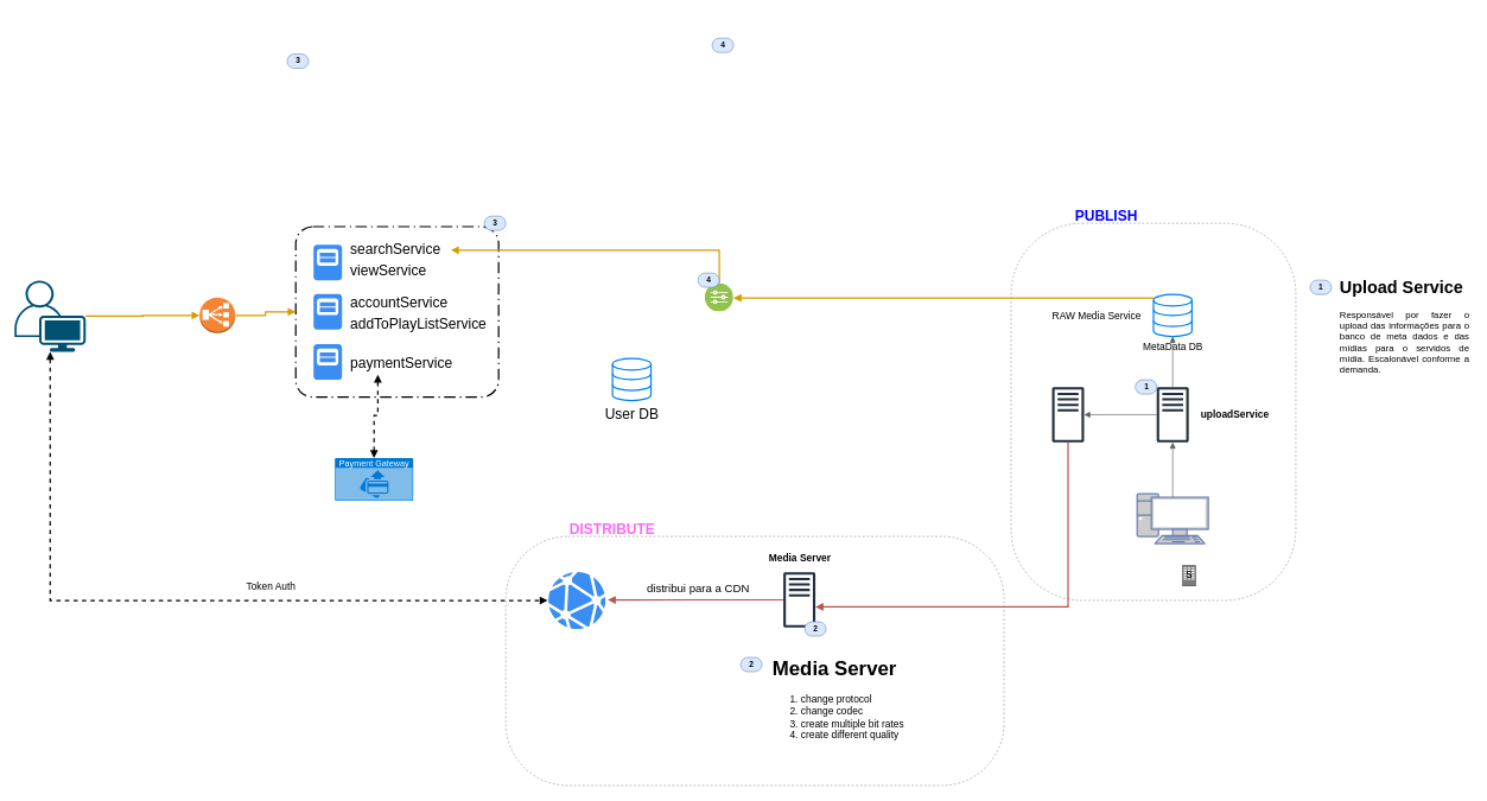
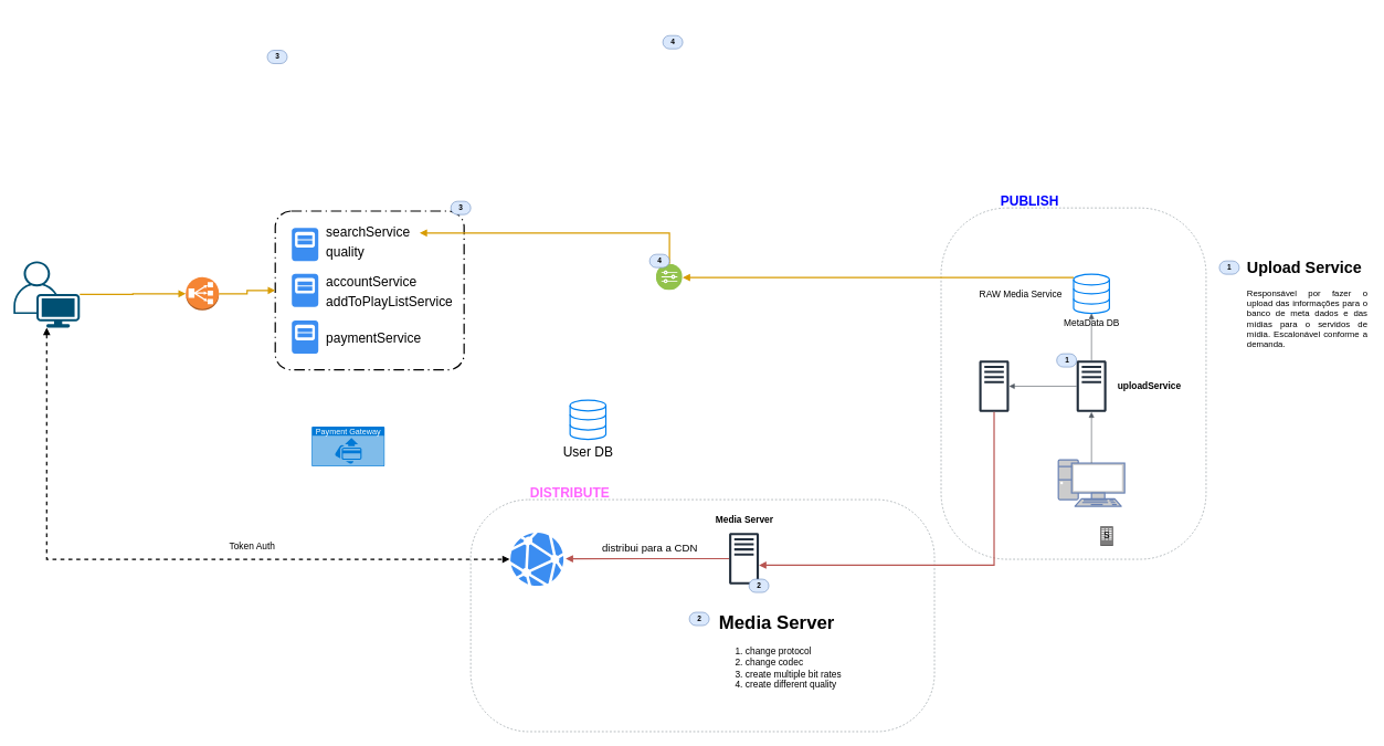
  <mxCell id="0" />
  <mxCell id="1" parent="0" />
  <mxCell id="2" value="" style="rounded=1;arcSize=10;dashed=1;fillColor=none;gradientColor=none;dashPattern=8 3 1 3;strokeWidth=2;labelBackgroundColor=none;labelBorderColor=none;fontSize=20;fontColor=#000000;html=1;" vertex="1" parent="1"><mxGeometry x="415" y="317.75" width="285" height="239.5" as="geometry" /></mxCell>
  <mxCell id="3" value="&lt;font&gt;&lt;b&gt;PUBLISH&lt;/b&gt;&lt;/font&gt;" style="outlineConnect=0;gradientColor=none;html=1;whiteSpace=wrap;fontSize=20;fontStyle=0;strokeColor=#879196;fillColor=none;verticalAlign=top;align=left;fontColor=#0000FF;dashed=1;spacingTop=-27;rounded=1;arcSize=25;spacing=0;spacingRight=0;spacingLeft=90;" vertex="1" parent="1"><mxGeometry x="1420" y="313" width="400" height="530" as="geometry" /></mxCell>
  <mxCell id="4" value="&lt;font color=&quot;#ff66ff&quot;&gt;&lt;b&gt;DISTRIBUTE&lt;/b&gt;&lt;/font&gt;" style="outlineConnect=0;gradientColor=none;html=1;whiteSpace=wrap;fontSize=20;fontStyle=0;strokeColor=#879196;fillColor=none;verticalAlign=top;align=left;fontColor=#879196;dashed=1;spacingTop=-27;rounded=1;arcSize=25;spacing=0;spacingRight=0;spacingLeft=90;" vertex="1" parent="1"><mxGeometry x="710" y="753" width="700" height="350" as="geometry" /></mxCell>
  <mxCell id="5" style="edgeStyle=orthogonalEdgeStyle;rounded=0;orthogonalLoop=1;jettySize=auto;html=1;shadow=0;fontSize=20;fontColor=#000000;endArrow=block;endFill=1;strokeWidth=2;fillColor=#ffe6cc;strokeColor=#d79b00;" edge="1" parent="1" source="6" target="47"><mxGeometry relative="1" as="geometry"><Array as="points"><mxPoint x="1370" y="418" /><mxPoint x="1370" y="418" /></Array></mxGeometry></mxCell>
  <mxCell id="6" value="&lt;font style=&quot;font-size: 14px&quot;&gt;MetaData DB&lt;/font&gt;" style="html=1;verticalLabelPosition=bottom;align=center;labelBackgroundColor=#ffffff;verticalAlign=top;strokeWidth=2;strokeColor=#0080F0;shadow=0;dashed=0;shape=mxgraph.ios7.icons.data;" vertex="1" parent="1"><mxGeometry x="1620" y="413" width="54" height="59.1" as="geometry" /></mxCell>
  <mxCell id="7" value="" style="fontColor=#0066CC;verticalAlign=top;verticalLabelPosition=bottom;labelPosition=center;align=center;html=1;outlineConnect=0;fillColor=#CCCCCC;strokeColor=#6881B3;gradientColor=none;gradientDirection=north;strokeWidth=2;shape=mxgraph.networks.pc;" vertex="1" parent="1"><mxGeometry x="1597" y="693" width="100" height="70" as="geometry" /></mxCell>
  <mxCell id="8" value="" style="sketch=0;outlineConnect=0;fontColor=#232F3E;gradientColor=none;fillColor=#232F3D;strokeColor=none;dashed=0;verticalLabelPosition=bottom;verticalAlign=top;align=center;html=1;fontSize=12;fontStyle=0;aspect=fixed;pointerEvents=1;shape=mxgraph.aws4.traditional_server;" vertex="1" parent="1"><mxGeometry x="1624.5" y="543" width="45" height="78" as="geometry" /></mxCell>
  <mxCell id="9" value="" style="edgeStyle=orthogonalEdgeStyle;html=1;endArrow=block;elbow=vertical;startArrow=none;endFill=1;strokeColor=#545B64;rounded=0;exitX=0.5;exitY=0.07;exitDx=0;exitDy=0;exitPerimeter=0;" edge="1" parent="1" source="7" target="8"><mxGeometry width="100" relative="1" as="geometry"><mxPoint x="1410" y="623" as="sourcePoint" /><mxPoint x="1590" y="633" as="targetPoint" /></mxGeometry></mxCell>
  <mxCell id="10" value="" style="edgeStyle=orthogonalEdgeStyle;html=1;endArrow=block;elbow=vertical;startArrow=none;endFill=1;strokeColor=#545B64;rounded=0;" edge="1" parent="1" source="8" target="6"><mxGeometry width="100" relative="1" as="geometry"><mxPoint x="1410" y="623" as="sourcePoint" /><mxPoint x="1510" y="623" as="targetPoint" /></mxGeometry></mxCell>
  <mxCell id="11" value="&lt;h1&gt;Upload Service&lt;/h1&gt;&lt;p style=&quot;text-align: justify ; font-size: 13px&quot;&gt;&lt;font style=&quot;font-size: 13px&quot;&gt;Responsável por fazer o upload das informações para o banco de meta dados e das mídias para o servidos de mídia. Escalonável conforme a demanda&lt;/font&gt;.&lt;/p&gt;" style="text;html=1;strokeColor=none;fillColor=none;spacing=5;spacingTop=-20;whiteSpace=wrap;overflow=hidden;rounded=0;" vertex="1" parent="1"><mxGeometry x="1877" y="383" width="190" height="160" as="geometry" /></mxCell>
  <mxCell id="12" value="&lt;b&gt;&lt;font style=&quot;font-size: 14px&quot;&gt;uploadService&lt;/font&gt;&lt;/b&gt;" style="text;html=1;align=center;verticalAlign=middle;resizable=0;points=[];autosize=1;strokeColor=none;fillColor=none;" vertex="1" parent="1"><mxGeometry x="1674" y="572" width="120" height="20" as="geometry" /></mxCell>
  <mxCell id="13" value="" style="sketch=0;outlineConnect=0;fontColor=#232F3E;gradientColor=none;fillColor=#232F3D;strokeColor=none;dashed=0;verticalLabelPosition=bottom;verticalAlign=top;align=center;html=1;fontSize=12;fontStyle=0;aspect=fixed;pointerEvents=1;shape=mxgraph.aws4.traditional_server;" vertex="1" parent="1"><mxGeometry x="1477.5" y="543" width="45" height="78" as="geometry" /></mxCell>
  <mxCell id="14" value="RAW Media Service" style="text;html=1;align=center;verticalAlign=middle;resizable=0;points=[];autosize=1;strokeColor=none;fillColor=none;fontSize=14;" vertex="1" parent="1"><mxGeometry x="1470" y="433" width="140" height="20" as="geometry" /></mxCell>
  <mxCell id="15" value="" style="edgeStyle=orthogonalEdgeStyle;html=1;endArrow=block;elbow=vertical;startArrow=none;endFill=1;strokeColor=#545B64;rounded=0;" edge="1" parent="1" source="8" target="13"><mxGeometry width="100" relative="1" as="geometry"><mxPoint x="1590" y="621.003" as="sourcePoint" /><mxPoint x="1590" y="479.94" as="targetPoint" /></mxGeometry></mxCell>
  <mxCell id="16" value="1" style="dashed=0;html=1;fillColor=#dae8fc;strokeColor=#6c8ebf;align=center;rounded=1;arcSize=50;fontStyle=1;fontSize=11;shadow=0;strokeWidth=1;" vertex="1" parent="1"><mxGeometry x="1594.5" y="533" width="30" height="20" as="geometry" /></mxCell>
  <mxCell id="17" value="1" style="dashed=0;html=1;fillColor=#dae8fc;strokeColor=#6c8ebf;align=center;rounded=1;arcSize=50;fontStyle=1;fontSize=11;shadow=0;strokeWidth=1;" vertex="1" parent="1"><mxGeometry x="1840" y="393" width="30" height="20" as="geometry" /></mxCell>
  <mxCell id="18" style="edgeStyle=orthogonalEdgeStyle;rounded=0;orthogonalLoop=1;jettySize=auto;html=1;entryX=1.042;entryY=0.49;entryDx=0;entryDy=0;entryPerimeter=0;shadow=0;fontSize=16;strokeWidth=2;fillColor=#f8cecc;strokeColor=#b85450;endArrow=block;endFill=1;" edge="1" parent="1" source="20" target="23"><mxGeometry relative="1" as="geometry" /></mxCell>
  <mxCell id="19" value="distribui para a CDN" style="edgeLabel;html=1;align=center;verticalAlign=middle;resizable=0;points=[];fontSize=16;" vertex="1" connectable="0" parent="18"><mxGeometry x="0.232" y="-1" relative="1" as="geometry"><mxPoint x="31" y="-16" as="offset" /></mxGeometry></mxCell>
  <mxCell id="20" value="" style="sketch=0;outlineConnect=0;fontColor=#232F3E;gradientColor=none;fillColor=#232F3D;strokeColor=none;dashed=0;verticalLabelPosition=bottom;verticalAlign=top;align=center;html=1;fontSize=12;fontStyle=0;aspect=fixed;pointerEvents=1;shape=mxgraph.aws4.traditional_server;" vertex="1" parent="1"><mxGeometry x="1100" y="803" width="45" height="78" as="geometry" /></mxCell>
  <mxCell id="21" value="&lt;b&gt;&lt;font style=&quot;font-size: 14px&quot;&gt;Media Server&lt;/font&gt;&lt;/b&gt;" style="text;html=1;align=center;verticalAlign=middle;resizable=0;points=[];autosize=1;strokeColor=none;fillColor=none;fontSize=13;" vertex="1" parent="1"><mxGeometry x="1067.5" y="773" width="110" height="20" as="geometry" /></mxCell>
  <mxCell id="22" value="" style="edgeStyle=orthogonalEdgeStyle;html=1;endArrow=block;elbow=vertical;startArrow=none;endFill=1;strokeColor=#b85450;fillColor=#f8cecc;rounded=0;shadow=0;strokeWidth=2;" edge="1" parent="1" source="13" target="20"><mxGeometry width="100" relative="1" as="geometry"><mxPoint x="1634.5" y="592" as="sourcePoint" /><mxPoint x="1532.5" y="592" as="targetPoint" /><Array as="points"><mxPoint x="1500" y="852" /></Array></mxGeometry></mxCell>
  <mxCell id="23" value="" style="sketch=0;html=1;aspect=fixed;strokeColor=none;shadow=0;align=center;verticalAlign=top;fillColor=#3B8DF1;shape=mxgraph.gcp2.google_network;fontSize=16;" vertex="1" parent="1"><mxGeometry x="770" y="803" width="80" height="80" as="geometry" /></mxCell>
  <mxCell id="24" value="2" style="dashed=0;html=1;fillColor=#dae8fc;strokeColor=#6c8ebf;align=center;rounded=1;arcSize=50;fontStyle=1;fontSize=11;shadow=0;strokeWidth=1;" vertex="1" parent="1"><mxGeometry x="1130" y="873" width="30" height="20" as="geometry" /></mxCell>
  <mxCell id="25" style="edgeStyle=orthogonalEdgeStyle;rounded=0;orthogonalLoop=1;jettySize=auto;html=1;shadow=0;fontSize=20;fontColor=#0000FF;endArrow=block;endFill=1;strokeWidth=2;fillColor=#ffe6cc;strokeColor=#d79b00;" edge="1" parent="1" source="28" target="34"><mxGeometry relative="1" as="geometry" /></mxCell>
  <mxCell id="26" style="edgeStyle=orthogonalEdgeStyle;rounded=0;orthogonalLoop=1;jettySize=auto;html=1;entryX=-0.013;entryY=0.5;entryDx=0;entryDy=0;entryPerimeter=0;shadow=0;fontSize=14;fontColor=#000000;startArrow=block;startFill=1;endArrow=block;endFill=1;strokeWidth=2;dashed=1;" edge="1" parent="1" source="28" target="23"><mxGeometry relative="1" as="geometry"><Array as="points"><mxPoint x="70" y="843" /></Array></mxGeometry></mxCell>
  <mxCell id="27" value="Token Auth" style="edgeLabel;html=1;align=center;verticalAlign=middle;resizable=0;points=[];fontSize=14;fontColor=#000000;" vertex="1" connectable="0" parent="26"><mxGeometry x="0.257" y="-1" relative="1" as="geometry"><mxPoint y="-21" as="offset" /></mxGeometry></mxCell>
  <mxCell id="28" value="" style="points=[[0.35,0,0],[0.98,0.51,0],[1,0.71,0],[0.67,1,0],[0,0.795,0],[0,0.65,0]];verticalLabelPosition=bottom;sketch=0;html=1;verticalAlign=top;aspect=fixed;align=center;pointerEvents=1;shape=mxgraph.cisco19.user;fillColor=#005073;strokeColor=none;fontSize=16;" vertex="1" parent="1"><mxGeometry x="20" y="393.5" width="100" height="100" as="geometry" /></mxCell>
  <mxCell id="29" value="s" style="dashed=0;shape=mxgraph.aws3.corporate_data_center;fillColor=#7D7C7C;gradientColor=none;dashed=0;rounded=1;fontSize=18;fontColor=default;strokeWidth=1;labelBorderColor=none;labelBackgroundColor=none;html=1;spacingTop=-4;" vertex="1" parent="1"><mxGeometry x="1660" y="793" width="20" height="30" as="geometry" /></mxCell>
  <mxCell id="30" value="" style="group" vertex="1" connectable="0" parent="1"><mxGeometry x="1040" y="913" width="290" height="160" as="geometry" /></mxCell>
  <mxCell id="31" value="&lt;h1&gt;Media Server&lt;/h1&gt;&lt;p style=&quot;font-size: 16px&quot;&gt;&lt;ol&gt;&lt;li&gt;change protocol&lt;/li&gt;&lt;li&gt;change codec&lt;/li&gt;&lt;li&gt;create multiple bit rates&lt;/li&gt;&lt;li&gt;create different quality&lt;/li&gt;&lt;/ol&gt;&lt;/p&gt;" style="text;html=1;strokeColor=none;fillColor=none;spacing=5;spacingTop=-20;whiteSpace=wrap;overflow=hidden;rounded=0;fontSize=14;" vertex="1" parent="30"><mxGeometry x="40" width="250" height="160" as="geometry" /></mxCell>
  <mxCell id="32" value="2" style="dashed=0;html=1;fillColor=#dae8fc;strokeColor=#6c8ebf;align=center;rounded=1;arcSize=50;fontStyle=1;fontSize=11;shadow=0;strokeWidth=1;" vertex="1" parent="30"><mxGeometry y="10" width="30" height="20" as="geometry" /></mxCell>
  <mxCell id="33" style="edgeStyle=orthogonalEdgeStyle;rounded=0;orthogonalLoop=1;jettySize=auto;html=1;entryX=0;entryY=0.5;entryDx=0;entryDy=0;shadow=0;fontSize=20;fontColor=#000000;endArrow=block;endFill=1;strokeWidth=2;fillColor=#ffe6cc;strokeColor=#d79b00;" edge="1" parent="1" source="34" target="2"><mxGeometry relative="1" as="geometry" /></mxCell>
  <mxCell id="34" value="" style="outlineConnect=0;dashed=0;verticalLabelPosition=bottom;verticalAlign=top;align=center;html=1;shape=mxgraph.aws3.classic_load_balancer;fillColor=#F58534;gradientColor=none;rounded=1;labelBackgroundColor=none;labelBorderColor=none;fontSize=20;fontColor=#0000FF;strokeWidth=1;" vertex="1" parent="1"><mxGeometry x="280" y="417.5" width="50" height="50" as="geometry" /></mxCell>
  <mxCell id="35" value="" style="sketch=0;html=1;aspect=fixed;strokeColor=none;shadow=0;align=center;verticalAlign=top;fillColor=#3B8DF1;shape=mxgraph.gcp2.node;rounded=1;labelBackgroundColor=none;labelBorderColor=none;fontSize=20;fontColor=#000000;" vertex="1" parent="1"><mxGeometry x="440" y="343" width="40" height="50" as="geometry" /></mxCell>
  <mxCell id="36" value="" style="sketch=0;html=1;aspect=fixed;strokeColor=none;shadow=0;align=center;verticalAlign=top;fillColor=#3B8DF1;shape=mxgraph.gcp2.node;rounded=1;labelBackgroundColor=none;labelBorderColor=none;fontSize=20;fontColor=#000000;" vertex="1" parent="1"><mxGeometry x="440" y="412.5" width="40" height="50" as="geometry" /></mxCell>
  <mxCell id="37" value="" style="sketch=0;html=1;aspect=fixed;strokeColor=none;shadow=0;align=center;verticalAlign=top;fillColor=#3B8DF1;shape=mxgraph.gcp2.node;rounded=1;labelBackgroundColor=none;labelBorderColor=none;fontSize=20;fontColor=#000000;" vertex="1" parent="1"><mxGeometry x="440" y="483" width="40" height="50" as="geometry" /></mxCell>
  <mxCell id="38" value="searchService" style="text;html=1;align=left;verticalAlign=middle;resizable=0;points=[];autosize=1;strokeColor=none;fillColor=none;fontSize=20;fontColor=#000000;" vertex="1" parent="1"><mxGeometry x="490" y="333" width="140" height="30" as="geometry" /></mxCell>
- <mxCell id="39" value="viewService" style="text;html=1;align=left;verticalAlign=middle;resizable=0;points=[];autosize=1;strokeColor=none;fillColor=none;fontSize=20;fontColor=#000000;" vertex="1" parent="1"><mxGeometry x="490" y="363" width="120" height="30" as="geometry" /></mxCell>
+ <mxCell id="39" value="quality" style="text;html=1;align=left;verticalAlign=middle;resizable=0;points=[];autosize=1;strokeColor=none;fillColor=none;fontSize=20;fontColor=#000000;" vertex="1" parent="1"><mxGeometry x="490" y="363" width="120" height="30" as="geometry" /></mxCell>
  <mxCell id="40" value="accountService" style="text;html=1;align=left;verticalAlign=middle;resizable=0;points=[];autosize=1;strokeColor=none;fillColor=none;fontSize=20;fontColor=#000000;" vertex="1" parent="1"><mxGeometry x="490" y="407.5" width="150" height="30" as="geometry" /></mxCell>
  <mxCell id="41" value="addToPlayListService" style="text;html=1;align=left;verticalAlign=middle;resizable=0;points=[];autosize=1;strokeColor=none;fillColor=none;fontSize=20;fontColor=#000000;" vertex="1" parent="1"><mxGeometry x="490" y="437.5" width="210" height="30" as="geometry" /></mxCell>
  <mxCell id="42" value="paymentService" style="text;html=1;align=left;verticalAlign=middle;resizable=0;points=[];autosize=1;strokeColor=none;fillColor=none;fontSize=20;fontColor=#000000;" vertex="1" parent="1"><mxGeometry x="490" y="493" width="160" height="30" as="geometry" /></mxCell>
  <mxCell id="43" value="3" style="dashed=0;html=1;fillColor=#dae8fc;strokeColor=#6c8ebf;align=center;rounded=1;arcSize=50;fontStyle=1;fontSize=11;shadow=0;strokeWidth=1;" vertex="1" parent="1"><mxGeometry x="680" y="303" width="30" height="20" as="geometry" /></mxCell>
  <mxCell id="44" value="" style="group" vertex="1" connectable="0" parent="1"><mxGeometry x="403" y="43" width="324" height="227.5" as="geometry" /></mxCell>
  <mxCell id="45" value="3" style="dashed=0;html=1;fillColor=#dae8fc;strokeColor=#6c8ebf;align=center;rounded=1;arcSize=50;fontStyle=1;fontSize=11;shadow=0;strokeWidth=1;" vertex="1" parent="44"><mxGeometry y="32.25" width="30" height="20" as="geometry" /></mxCell>
  <mxCell id="46" style="edgeStyle=orthogonalEdgeStyle;rounded=0;orthogonalLoop=1;jettySize=auto;html=1;shadow=0;fontSize=20;fontColor=#000000;endArrow=block;endFill=1;strokeWidth=2;fillColor=#ffe6cc;strokeColor=#d79b00;entryX=1.021;entryY=0.594;entryDx=0;entryDy=0;entryPerimeter=0;" edge="1" parent="1" source="47" target="38"><mxGeometry relative="1" as="geometry"><Array as="points"><mxPoint x="1010" y="351" /></Array></mxGeometry></mxCell>
  <mxCell id="47" value="" style="aspect=fixed;perimeter=ellipsePerimeter;html=1;align=center;shadow=0;dashed=0;fontColor=#4277BB;labelBackgroundColor=#ffffff;fontSize=12;spacingTop=3;image;image=img/lib/ibm/vpc/Rules.svg;rounded=1;labelBorderColor=none;strokeWidth=1;" vertex="1" parent="1"><mxGeometry x="990" y="397.5" width="40" height="40" as="geometry" /></mxCell>
  <mxCell id="48" value="4" style="dashed=0;html=1;fillColor=#dae8fc;strokeColor=#6c8ebf;align=center;rounded=1;arcSize=50;fontStyle=1;fontSize=11;shadow=0;strokeWidth=1;" vertex="1" parent="1"><mxGeometry x="980" y="383" width="30" height="20" as="geometry" /></mxCell>
  <mxCell id="49" value="" style="group" vertex="1" connectable="0" parent="1"><mxGeometry x="1000" y="20.5" width="280" height="262.5" as="geometry" /></mxCell>
  <mxCell id="50" value="4" style="dashed=0;html=1;fillColor=#dae8fc;strokeColor=#6c8ebf;align=center;rounded=1;arcSize=50;fontStyle=1;fontSize=11;shadow=0;strokeWidth=1;" vertex="1" parent="49"><mxGeometry y="32.5" width="30" height="20" as="geometry" /></mxCell>
- <mxCell id="51" value="User DB" style="html=1;verticalLabelPosition=bottom;align=center;labelBackgroundColor=#ffffff;verticalAlign=top;strokeWidth=2;strokeColor=#0080F0;shadow=0;dashed=0;shape=mxgraph.ios7.icons.data;rounded=1;labelBorderColor=none;fontSize=20;fontColor=#000000;" vertex="1" parent="1"><mxGeometry x="860" y="503" width="54" height="59.1" as="geometry" /></mxCell>
- <mxCell id="52" style="edgeStyle=orthogonalEdgeStyle;rounded=0;orthogonalLoop=1;jettySize=auto;html=1;entryX=0.252;entryY=1.09;entryDx=0;entryDy=0;entryPerimeter=0;shadow=0;fontSize=14;fontColor=#000000;startArrow=block;startFill=1;endArrow=block;endFill=1;strokeWidth=2;dashed=1;" edge="1" parent="1" source="53" target="42"><mxGeometry relative="1" as="geometry" /></mxCell>
+ <mxCell id="51" value="User DB" style="html=1;verticalLabelPosition=bottom;align=center;labelBackgroundColor=#ffffff;verticalAlign=top;strokeWidth=2;strokeColor=#0080F0;shadow=0;dashed=0;shape=mxgraph.ios7.icons.data;rounded=1;labelBorderColor=none;fontSize=20;fontColor=#000000;" vertex="1" parent="1"><mxGeometry x="860" y="603" width="54" height="59.1" as="geometry" /></mxCell>
  <mxCell id="53" value="Payment Gateway" style="html=1;strokeColor=none;fillColor=#0079D6;labelPosition=center;verticalLabelPosition=middle;verticalAlign=top;align=center;fontSize=12;outlineConnect=0;spacingTop=-6;fontColor=#FFFFFF;sketch=0;shape=mxgraph.sitemap.payment;rounded=1;labelBackgroundColor=none;labelBorderColor=none;" vertex="1" parent="1"><mxGeometry x="470" y="643" width="110" height="60" as="geometry" /></mxCell>
